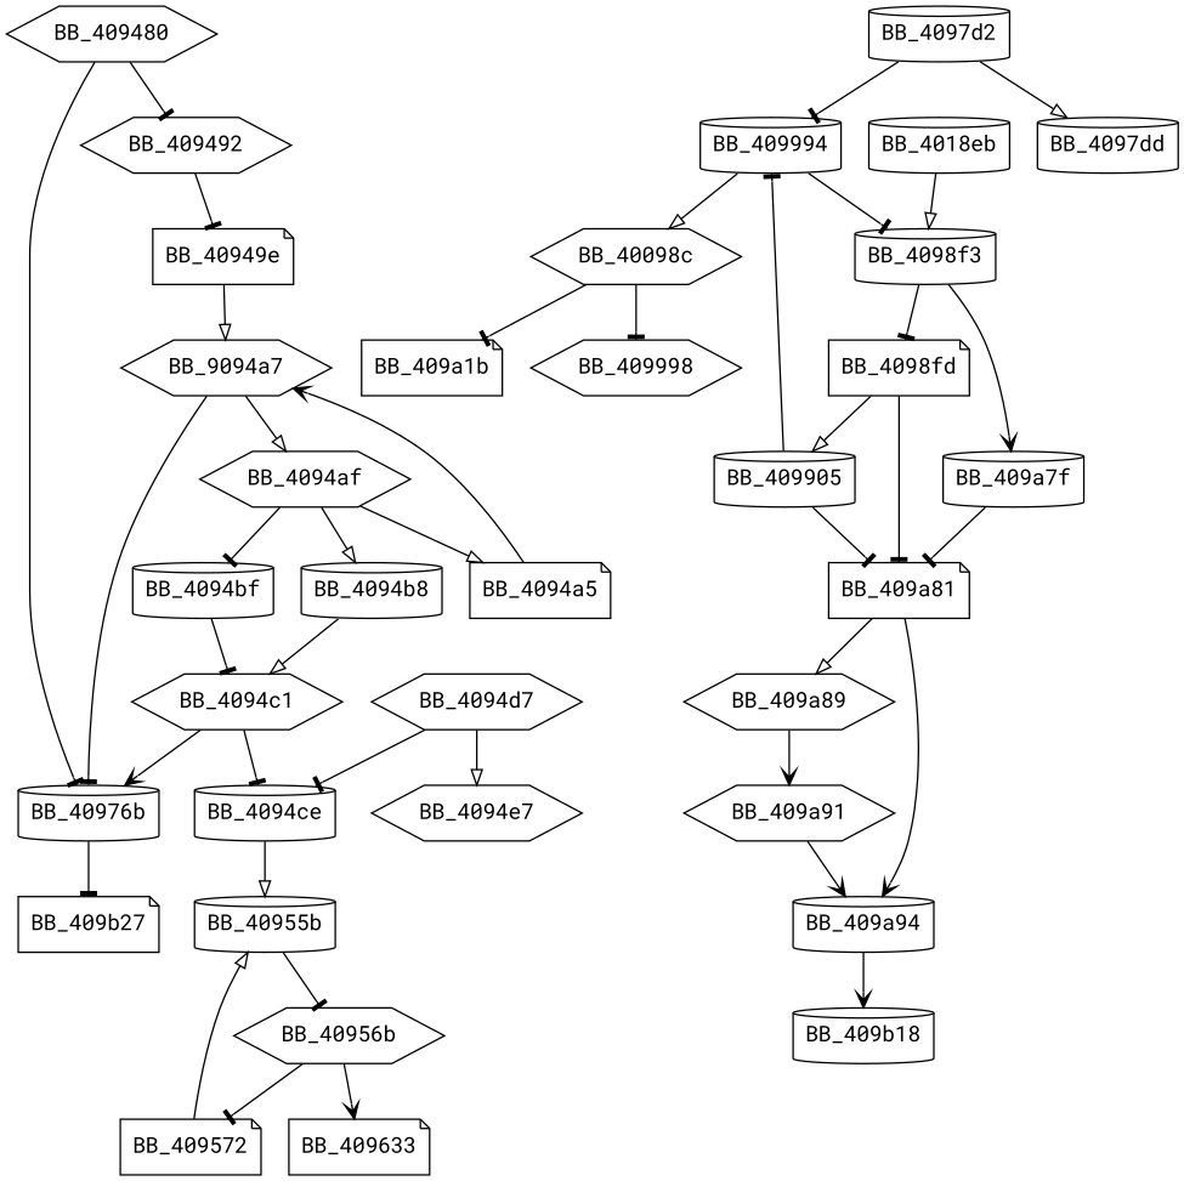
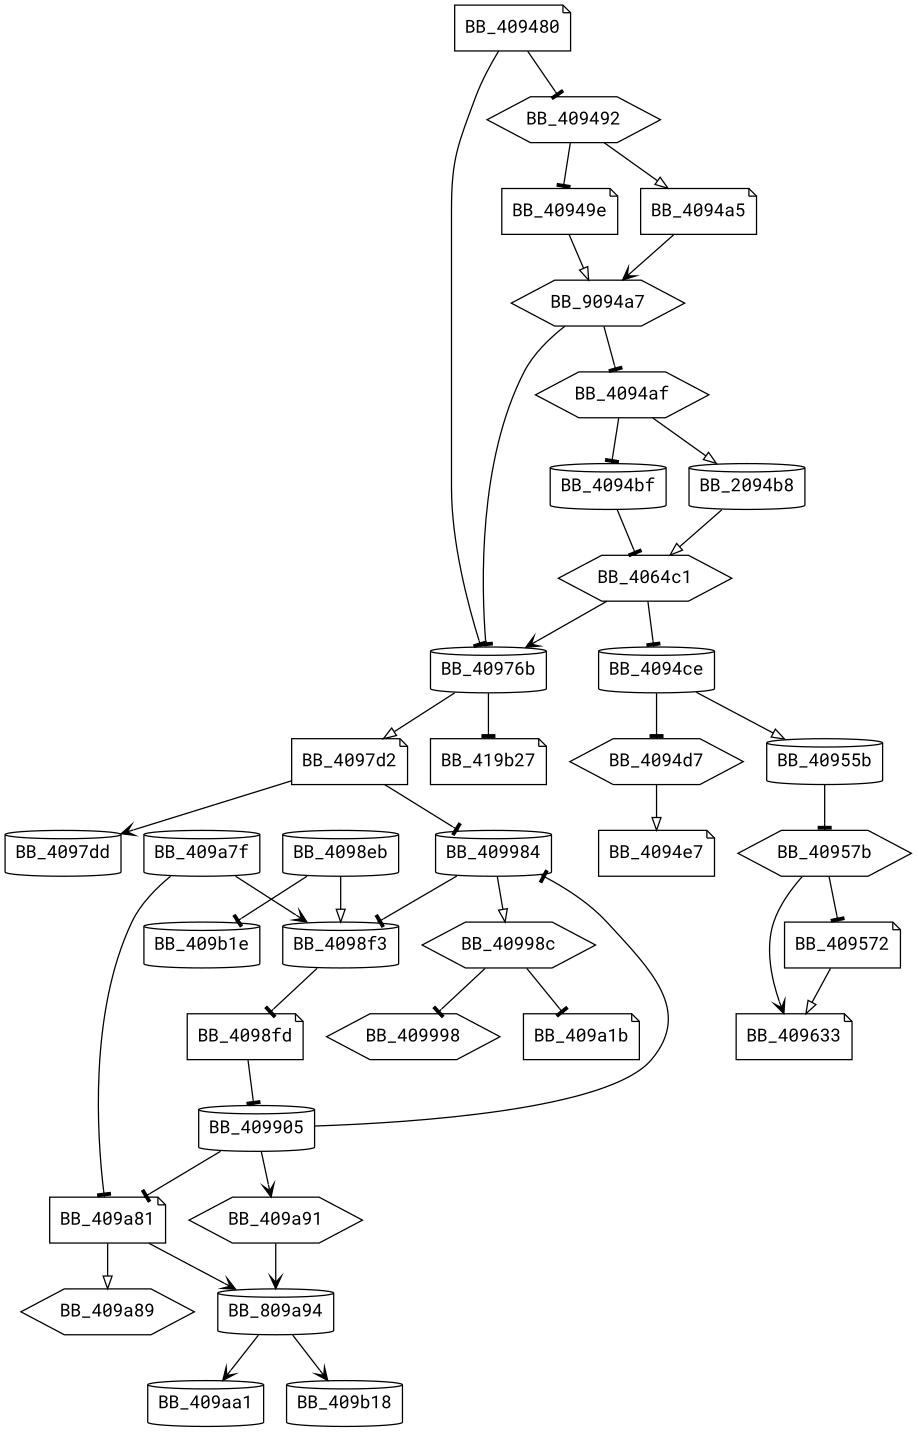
  digraph {
    fontname="Roboto Mono"
    node [fontname="Roboto Mono" shape=cylinder]
    edge [arrowhead=tee fontname="Roboto Mono"]
-   BB_409480 [shape=hexagon]
+   BB_409480 [shape=note]
    BB_409492 [shape=hexagon]
    BB_40976b
    BB_40949e [shape=note]
    BB_4094a5 [shape=note]
-   BB_4097d2
-   BB_409b27 [shape=note]
+   BB_4097d2 [shape=note]
+   BB_409b27 [shape=note label=BB_419b27]
    n8 [label=BB_9094a7 shape=hexagon]
    BB_4097dd
-   BB_409984 [label=BB_409994]
+   BB_409984
    BB_4094af [shape=hexagon]
-   BB_4094b8
+   BB_4094b8 [label=BB_2094b8]
    BB_4094bf
-   BB_4094c1 [shape=hexagon]
+   BB_4094c1 [shape=hexagon label=BB_4064c1]
    BB_4094ce
    BB_4094d7 [shape=hexagon]
    BB_40955b
-   BB_4094e7 [shape=hexagon]
-   BB_40956b [shape=hexagon]
+   BB_4094e7 [shape=note]
+   BB_40956b [shape=hexagon label=BB_40957b]
    BB_409572 [shape=note]
    BB_409633 [shape=note]
    BB_4098f3
-   BB_40998c [shape=hexagon label=BB_40098c]
+   BB_40998c [shape=hexagon]
    BB_4098fd [shape=note]
    BB_409a7f
    BB_409998 [shape=hexagon]
    BB_409a1b [shape=note]
-   BB_4098eb [label=BB_4018eb]
+   BB_4098eb
+   BB_409b1e
    BB_409905
    BB_409a81 [shape=note]
    BB_409a89 [shape=hexagon]
-   BB_409a94
+   BB_409a94 [label=BB_809a94]
    BB_409a91 [shape=hexagon]
+   BB_409aa1
    BB_409b18
    BB_409480 -> BB_409492
    BB_409480 -> BB_40976b
    BB_409492 -> BB_40949e
-   BB_4094af -> BB_4094a5 [arrowhead=onormal]
+   BB_409492 -> BB_4094a5 [arrowhead=onormal]
+   BB_40976b -> BB_4097d2 [arrowhead=onormal]
    BB_40976b -> BB_409b27
    BB_40949e -> n8 [arrowhead=onormal]
    BB_4094a5 -> n8 [arrowhead=vee]
-   BB_4097d2 -> BB_4097dd [arrowhead=onormal]
+   BB_4097d2 -> BB_4097dd [arrowhead=vee]
    BB_4097d2 -> BB_409984
    n8 -> BB_40976b
-   n8 -> BB_4094af [arrowhead=onormal]
+   n8 -> BB_4094af
    BB_409984 -> BB_4098f3
    BB_409984 -> BB_40998c [arrowhead=onormal]
    BB_4094af -> BB_4094b8 [arrowhead=onormal]
    BB_4094af -> BB_4094bf
    BB_4094b8 -> BB_4094c1 [arrowhead=onormal]
    BB_4094bf -> BB_4094c1
    BB_4094c1 -> BB_40976b [arrowhead=vee]
    BB_4094c1 -> BB_4094ce
-   BB_4094d7 -> BB_4094ce
+   BB_4094ce -> BB_4094d7
    BB_4094ce -> BB_40955b [arrowhead=onormal]
    BB_4094d7 -> BB_4094e7 [arrowhead=onormal]
    BB_40955b -> BB_40956b
    BB_40956b -> BB_409572
    BB_40956b -> BB_409633 [arrowhead=vee]
-   BB_409572 -> BB_40955b [arrowhead=onormal]
+   BB_409572 -> BB_409633 [arrowhead=onormal]
    BB_4098f3 -> BB_4098fd
-   BB_4098f3 -> BB_409a7f [arrowhead=vee]
+   BB_409a7f -> BB_4098f3 [arrowhead=vee]
    BB_40998c -> BB_409998
    BB_40998c -> BB_409a1b
-   BB_4098fd -> BB_409905 [arrowhead=onormal]
-   BB_4098fd -> BB_409a81
+   BB_4098fd -> BB_409905
    BB_409a7f -> BB_409a81
    BB_4098eb -> BB_4098f3 [arrowhead=onormal]
+   BB_4098eb -> BB_409b1e
    BB_409905 -> BB_409984
    BB_409905 -> BB_409a81
    BB_409a81 -> BB_409a89 [arrowhead=onormal]
    BB_409a81 -> BB_409a94 [arrowhead=vee]
-   BB_409a89 -> BB_409a91 [arrowhead=vee]
+   BB_409905 -> BB_409a91 [arrowhead=vee]
+   BB_409a94 -> BB_409aa1 [arrowhead=vee]
    BB_409a94 -> BB_409b18 [arrowhead=vee]
    BB_409a91 -> BB_409a94 [arrowhead=vee]
  }
